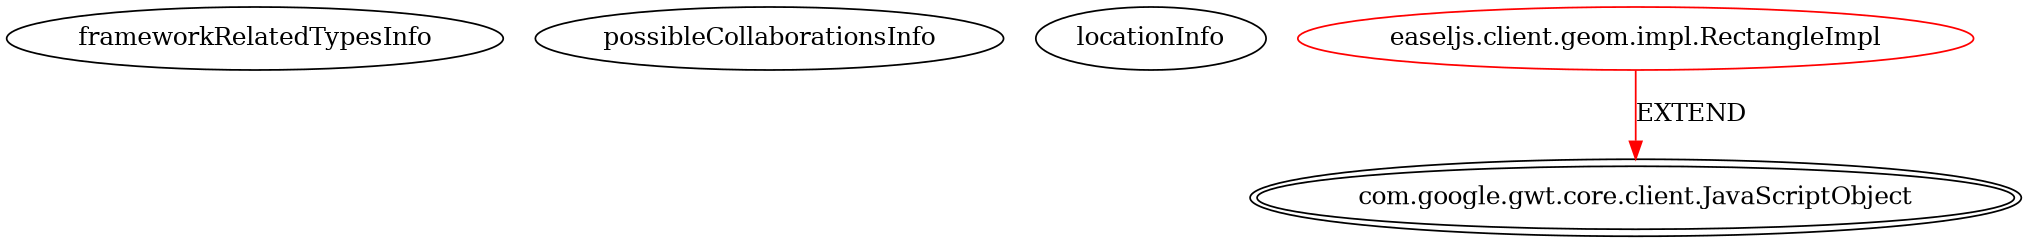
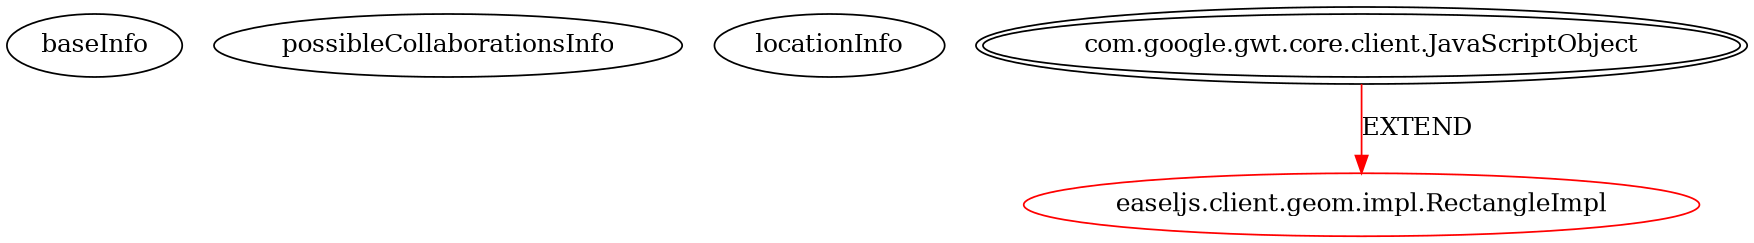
  digraph {
-   frameworkRelatedTypesInfo [0="com.google.gwt.core.client.JavaScriptObject"]
+   baseInfo [category=extension_graph graphId=4559 isAnonymous=false possibleRelation=false]
    possibleCollaborationsInfo
    locationInfo [contextSignature=RectangleImpl filePath="/timknip-easel-gwt/easel-gwt-master/src/easeljs/client/geom/impl/RectangleImpl.java" graphId=4559 projectName="timknip-easel-gwt"]
    n5 [color=red isFrameworkType=false label="easeljs.client.geom.impl.RectangleImpl" vertexType=ROOT_CLIENT_CLASS_DECLARATION]
    n6 [isFrameworkType=true label="com.google.gwt.core.client.JavaScriptObject" peripheries=2 vertexType=FRAMEWORK_CLASS_TYPE]
-   n5 -> n6 [color=red label=EXTEND]
+   n6 -> n5 [color=red label=EXTEND]
  }
